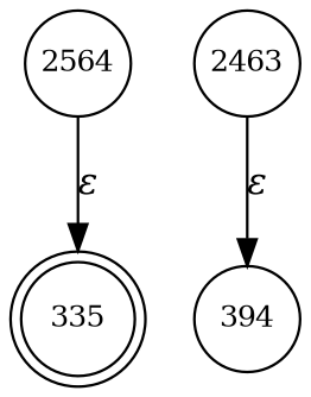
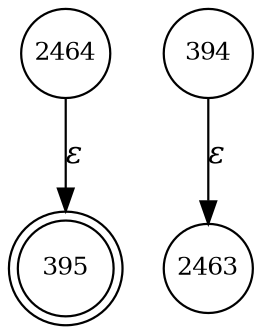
  digraph {
    rankdir=TB
    node [fixedsize=true fontsize=11 shape=circle peripheries=1]
    edge [fontname="Times-Italic"]
-   n1 [label=335 shape=doublecircle width=.6 peripheries=""]
-   n2 [label=2564 width=.55]
+   n1 [label=395 shape=doublecircle width=.6 peripheries=""]
+   n2 [label=2464 width=.55]
    n3 [label=394 width=.55]
    n4 [label=2463 width=.55]
    n2 -> n1 [label="&epsilon;"]
-   n4 -> n3 [label="&epsilon;"]
+   n3 -> n4 [label="&epsilon;"]
  }
